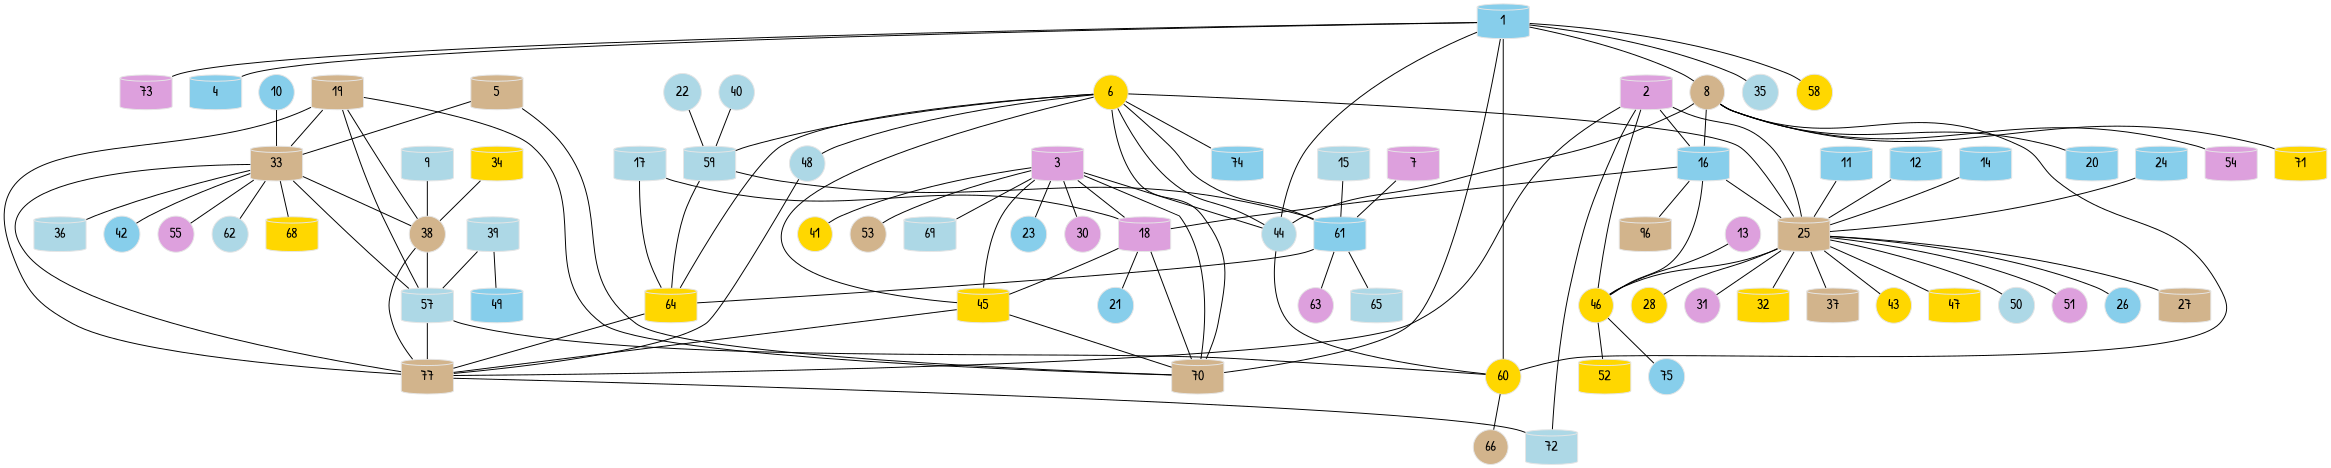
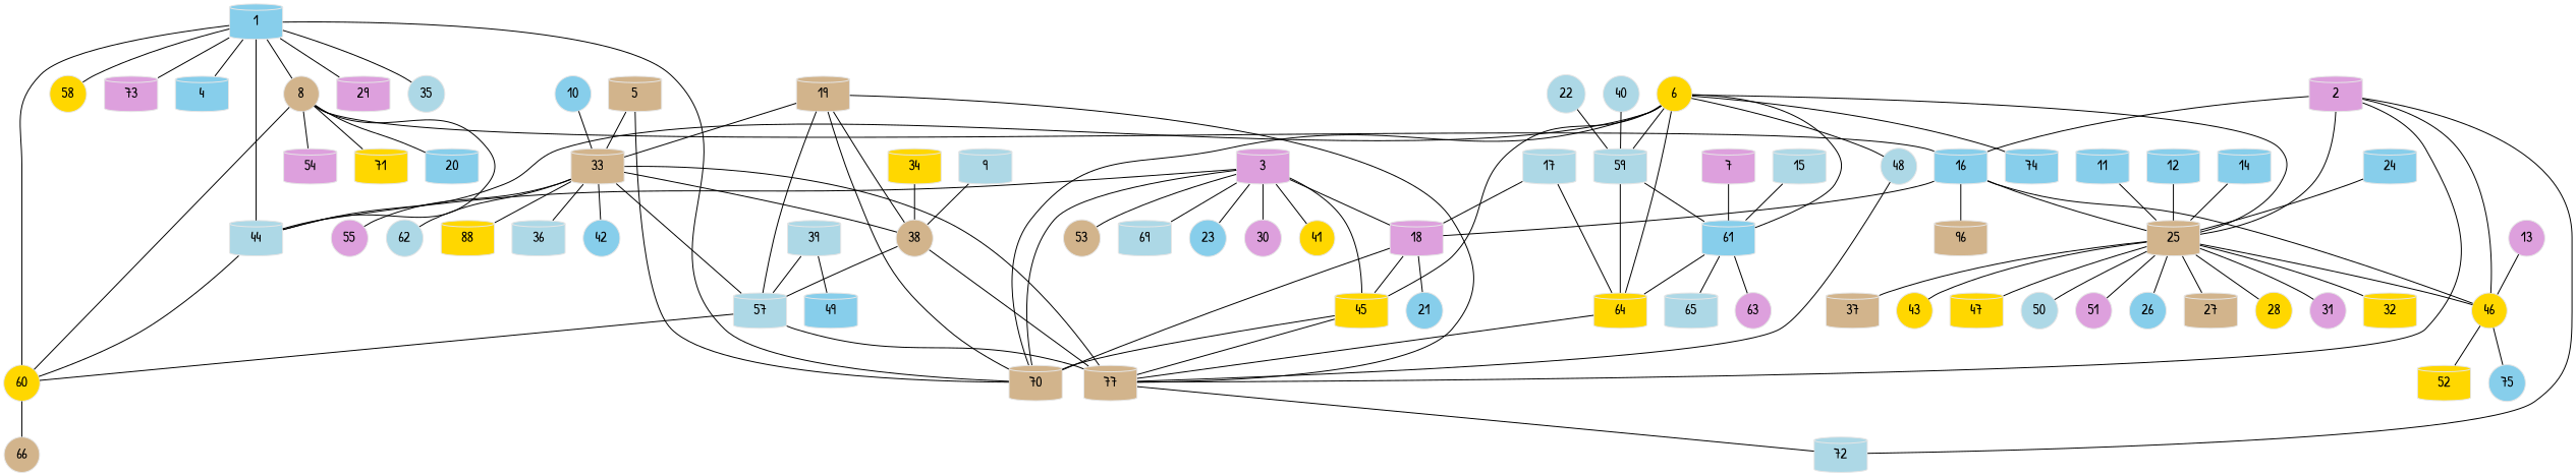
  graph {
    fontname="Patrick Hand"
    node [color=gray90 fillcolor=skyblue fontname="Patrick Hand" shape=cylinder style=filled]
    edge [fontname="Patrick Hand" weight=1.0]
    1
    4
    8 [fillcolor=tan shape=circle]
+   29 [fillcolor=plum]
    35 [fillcolor=lightblue shape=circle]
-   44 [fillcolor=lightblue shape=circle]
+   44 [fillcolor=lightblue]
    58 [fillcolor=gold shape=circle]
    60 [fillcolor=gold shape=circle]
    70 [fillcolor=tan]
    73 [fillcolor=plum]
    16
    20
    54 [fillcolor=plum]
    71 [fillcolor=gold]
    66 [fillcolor=tan shape=circle]
    2 [fillcolor=plum]
    25 [fillcolor=tan]
    46 [fillcolor=gold shape=circle]
    n19 [fillcolor=tan label=77]
    72 [fillcolor=lightblue]
    18 [fillcolor=plum]
    n22 [fillcolor=tan label=96]
    26 [shape=circle]
    27 [fillcolor=tan]
    28 [fillcolor=gold shape=circle]
    31 [fillcolor=plum shape=circle]
    32 [fillcolor=gold]
    37 [fillcolor=tan]
    43 [fillcolor=gold shape=circle]
    47 [fillcolor=gold]
    50 [fillcolor=lightblue shape=circle]
    51 [fillcolor=plum shape=circle]
    52 [fillcolor=gold]
    75 [shape=circle]
    3 [fillcolor=plum]
    23 [shape=circle]
    30 [fillcolor=plum shape=circle]
    41 [fillcolor=gold shape=circle]
    45 [fillcolor=gold]
    53 [fillcolor=tan shape=circle]
    69 [fillcolor=lightblue]
    21 [shape=circle]
    5 [fillcolor=tan]
    33 [fillcolor=tan]
    38 [fillcolor=tan shape=circle]
    57 [fillcolor=lightblue]
    36 [fillcolor=lightblue]
    42 [shape=circle]
    55 [fillcolor=plum shape=circle]
    62 [fillcolor=lightblue shape=circle]
-   68 [fillcolor=gold]
+   68 [fillcolor=gold label=88]
    6 [fillcolor=gold shape=circle]
    48 [fillcolor=lightblue shape=circle]
    59 [fillcolor=lightblue]
    61
    64 [fillcolor=gold]
    74
    63 [fillcolor=plum shape=circle]
    65 [fillcolor=lightblue]
    7 [fillcolor=plum]
    9 [fillcolor=lightblue]
    10 [shape=circle]
    11
    12
    13 [fillcolor=plum shape=circle]
    14
    15 [fillcolor=lightblue]
    17 [fillcolor=lightblue]
    19 [fillcolor=tan]
    22 [fillcolor=lightblue shape=circle]
    24
    34 [fillcolor=gold]
    39 [fillcolor=lightblue]
    49
    40 [fillcolor=lightblue shape=circle]
    1 -- 4
    1 -- 8 [weight=4.0]
+   1 -- 29
    1 -- 35
    1 -- 44 [weight=4.0]
    1 -- 58
    1 -- 60 [weight=4.0]
    1 -- 70
    1 -- 73
    8 -- 44
    8 -- 60
    8 -- 16
    8 -- 20
    8 -- 54
    8 -- 71
    44 -- 60
    60 -- 66
    16 -- 25 [weight=6.0]
    16 -- 46 [weight=2.0]
    16 -- 18
    16 -- n22
    2 -- 16 [weight=2.0]
    2 -- 25 [weight=3.0]
    2 -- 46
    2 -- n19
    2 -- 72
    25 -- 46 [weight=3.0]
    25 -- 26
    25 -- 27
    25 -- 28
    25 -- 31
    25 -- 32
    25 -- 37
    25 -- 43
    25 -- 47
    25 -- 50
    25 -- 51
    46 -- 52
    46 -- 75
    n19 -- 72
    18 -- 70
    18 -- 45
    18 -- 21
    3 -- 44
    3 -- 70 [weight=5.0]
    3 -- 18 [weight=4.0]
    3 -- 23
    3 -- 30
    3 -- 41
    3 -- 45 [weight=4.0]
    3 -- 53
    3 -- 69
    45 -- 70
    45 -- n19
    5 -- 70
    5 -- 33
    33 -- n19 [weight=2.0]
    33 -- 38
    33 -- 57 [weight=2.0]
    33 -- 36
    33 -- 42
    33 -- 55
    33 -- 62
    33 -- 68
    38 -- n19 [weight=2.0]
    38 -- 57 [weight=2.0]
    57 -- 60
    57 -- n19 [weight=4.0]
    6 -- 44 [weight=2.0]
    6 -- 70
    6 -- 25
    6 -- 45
    6 -- 48
    6 -- 59 [weight=4.0]
    6 -- 61 [weight=4.0]
    6 -- 64 [weight=2.0]
    6 -- 74
    48 -- n19
    59 -- 61 [weight=4.0]
    59 -- 64 [weight=2.0]
    61 -- 64 [weight=2.0]
    61 -- 63
    61 -- 65
    64 -- n19
    7 -- 61
    9 -- 38
    10 -- 33
    11 -- 25
    12 -- 25
    13 -- 46
    14 -- 25
    15 -- 61
    17 -- 18
    17 -- 64
    19 -- 70
    19 -- n19 [weight=2.0]
    19 -- 33
    19 -- 38
    19 -- 57 [weight=2.0]
    22 -- 59
    24 -- 25
    34 -- 38
    39 -- 57
    39 -- 49
    40 -- 59
  }
